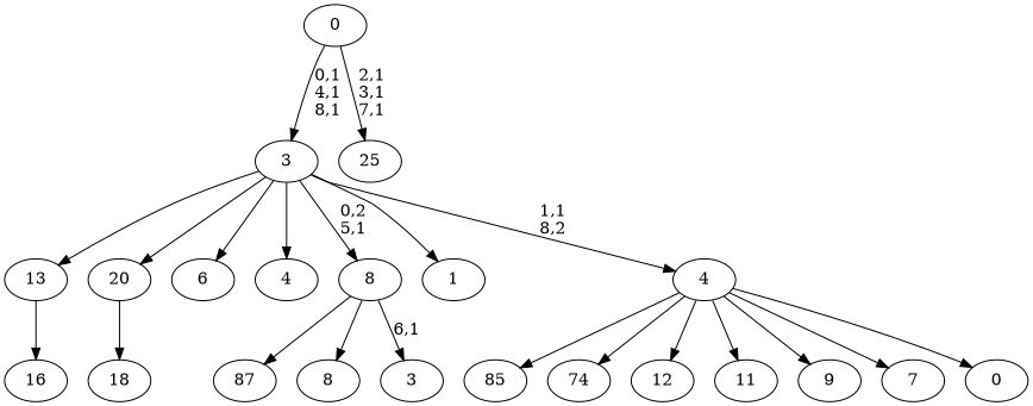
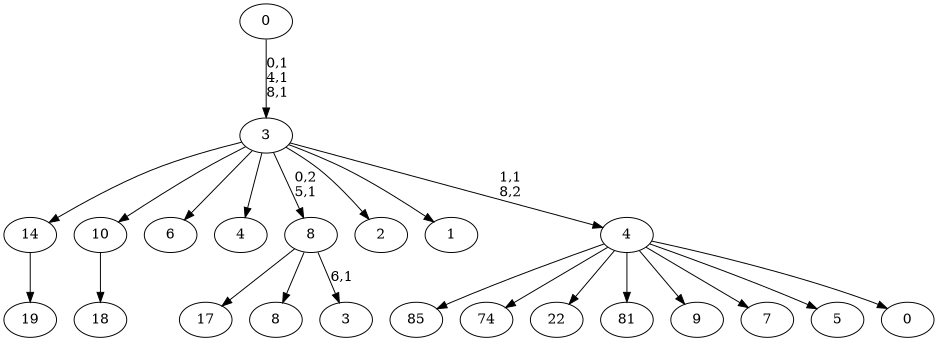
  digraph {
    n1 [label=18]
-   n2 [label=87]
-   n3 [label=16]
+   n2 [label=17]
+   n3 [label=19]
    n4 [label=85]
    n5 [label=74]
-   n6 [label=13]
-   n7 [label=12]
-   n8 [label=11]
-   n9 [label=20]
+   n6 [label=14]
+   n7 [label=22]
+   n8 [label=81]
+   n9 [label=10]
    n10 [label=9]
    n11 [label=8]
    n12 [label=7]
    n13 [label=6]
+   n14 [label=5]
    n15 [label=4]
    n16 [label=3]
    8
+   n18 [label=2]
    n19 [label=1]
    n20 [label=0]
    4
    3
    0
-   25
    n6 -> n3
    n9 -> n1
    8 -> n2
    8 -> n11
    8 -> n16 [label="6,1"]
    4 -> n4
    4 -> n5
    4 -> n7
    4 -> n8
    4 -> n10
    4 -> n12
+   4 -> n14
    4 -> n20
    3 -> n6
    3 -> n9
    3 -> n13
    3 -> n15
    3 -> 8 [label="0,2\n5,1"]
+   3 -> n18
    3 -> n19
    3 -> 4 [label="1,1\n8,2"]
    0 -> 3 [label="0,1\n4,1\n8,1"]
-   0 -> 25 [label="2,1\n3,1\n7,1"]
  }
